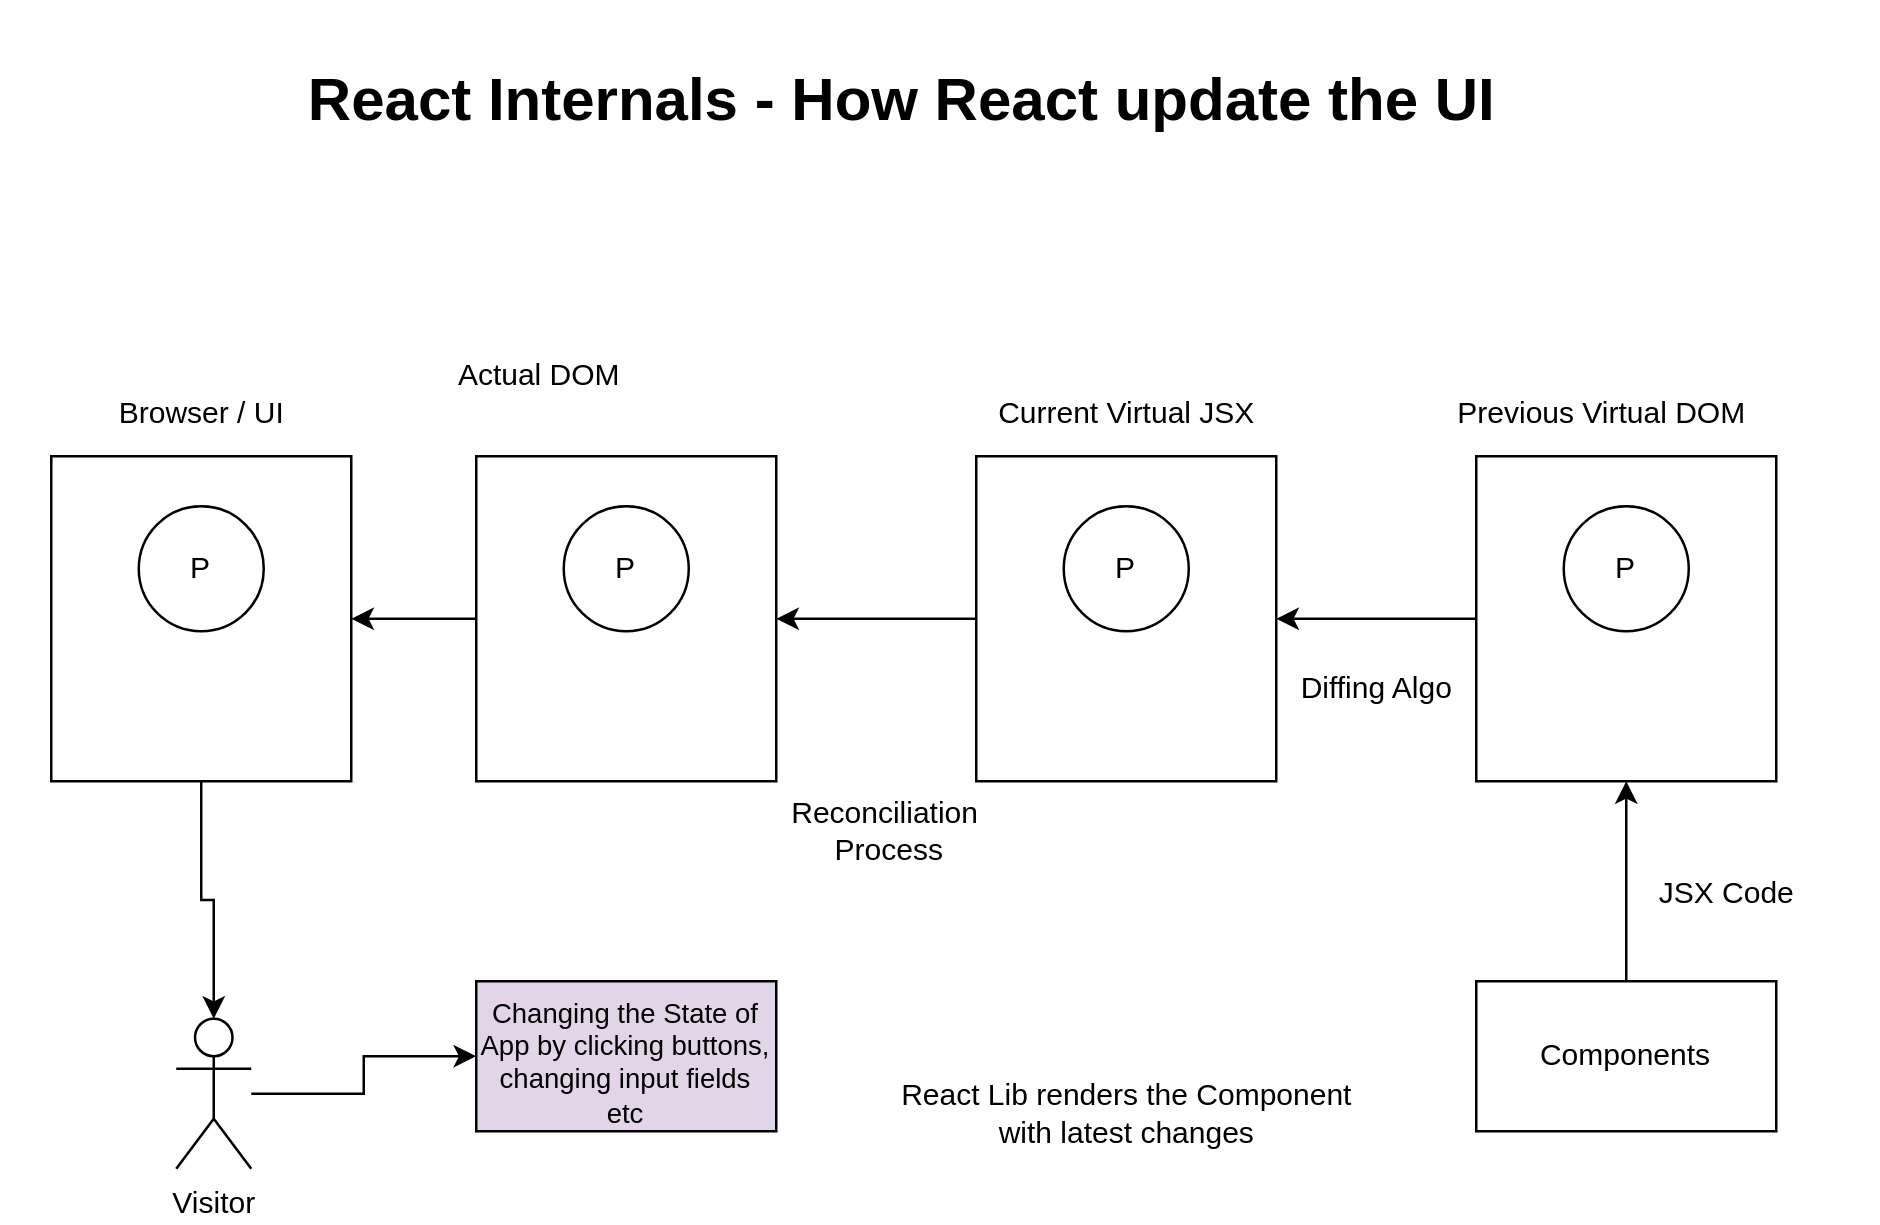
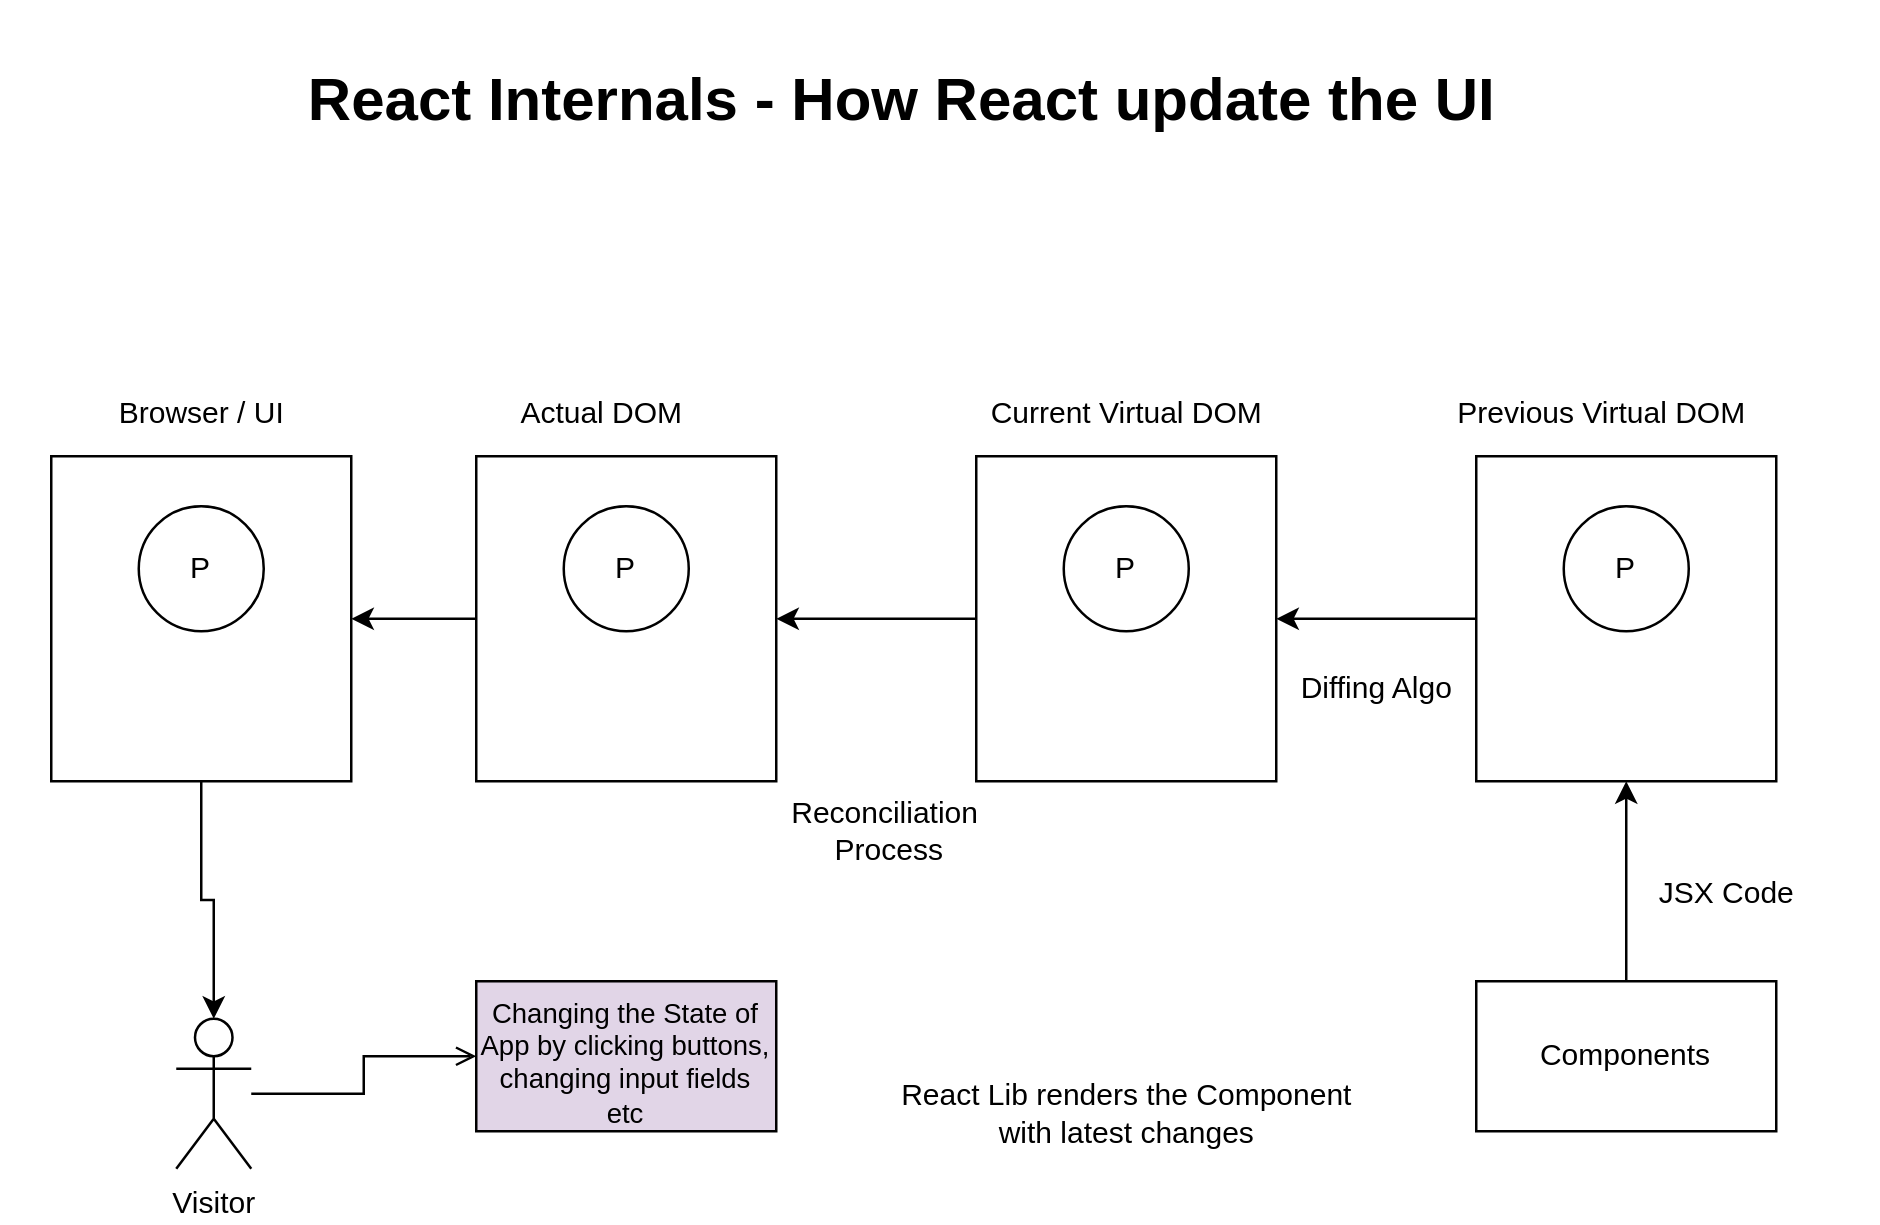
  <mxCell id="0" />
  <mxCell id="1" parent="0" />
  <mxCell id="2" value="" style="edgeStyle=orthogonalEdgeStyle;rounded=0;orthogonalLoop=1;jettySize=auto;html=1;" edge="1" parent="1" source="3" target="5"><mxGeometry relative="1" as="geometry" /></mxCell>
  <mxCell id="3" value="Components" style="rounded=0;whiteSpace=wrap;html=1;" vertex="1" parent="1"><mxGeometry x="590" y="392" width="120" height="60" as="geometry" /></mxCell>
  <mxCell id="4" value="" style="edgeStyle=orthogonalEdgeStyle;rounded=0;orthogonalLoop=1;jettySize=auto;html=1;" edge="1" parent="1" source="5" target="8"><mxGeometry relative="1" as="geometry" /></mxCell>
  <mxCell id="5" value="" style="whiteSpace=wrap;html=1;rounded=0;" vertex="1" parent="1"><mxGeometry x="590" y="182" width="120" height="130" as="geometry" /></mxCell>
  <mxCell id="6" value="Previous Virtual DOM" style="text;html=1;align=center;verticalAlign=middle;resizable=0;points=[];autosize=1;strokeColor=none;fillColor=none;" vertex="1" parent="1"><mxGeometry x="570" y="150" width="140" height="30" as="geometry" /></mxCell>
  <mxCell id="7" value="" style="edgeStyle=orthogonalEdgeStyle;rounded=0;orthogonalLoop=1;jettySize=auto;html=1;" edge="1" parent="1" source="8" target="11"><mxGeometry relative="1" as="geometry" /></mxCell>
  <mxCell id="8" value="" style="whiteSpace=wrap;html=1;rounded=0;" vertex="1" parent="1"><mxGeometry x="390" y="182" width="120" height="130" as="geometry" /></mxCell>
- <mxCell id="9" value="Current Virtual JSX" style="text;html=1;align=center;verticalAlign=middle;resizable=0;points=[];autosize=1;strokeColor=none;fillColor=none;" vertex="1" parent="1"><mxGeometry x="385" y="150" width="130" height="30" as="geometry" /></mxCell>
+ <mxCell id="9" value="Current Virtual DOM" style="text;html=1;align=center;verticalAlign=middle;resizable=0;points=[];autosize=1;strokeColor=none;fillColor=none;" vertex="1" parent="1"><mxGeometry x="385" y="150" width="130" height="30" as="geometry" /></mxCell>
  <mxCell id="10" value="" style="edgeStyle=orthogonalEdgeStyle;rounded=0;orthogonalLoop=1;jettySize=auto;html=1;" edge="1" parent="1" source="11" target="13"><mxGeometry relative="1" as="geometry" /></mxCell>
  <mxCell id="11" value="" style="whiteSpace=wrap;html=1;rounded=0;" vertex="1" parent="1"><mxGeometry x="190" y="182" width="120" height="130" as="geometry" /></mxCell>
- <mxCell id="12" value="Actual DOM" style="text;html=1;align=center;verticalAlign=middle;resizable=0;points=[];autosize=1;strokeColor=none;fillColor=none;" vertex="1" parent="1"><mxGeometry x="170" y="135" width="90" height="30" as="geometry" /></mxCell>
+ <mxCell id="12" value="Actual DOM" style="text;html=1;align=center;verticalAlign=middle;resizable=0;points=[];autosize=1;strokeColor=none;fillColor=none;" vertex="1" parent="1"><mxGeometry x="195" y="150" width="90" height="30" as="geometry" /></mxCell>
  <mxCell id="13" value="" style="whiteSpace=wrap;html=1;rounded=0;" vertex="1" parent="1"><mxGeometry x="20" y="182" width="120" height="130" as="geometry" /></mxCell>
  <mxCell id="14" value="Browser / UI" style="text;html=1;align=center;verticalAlign=middle;resizable=0;points=[];autosize=1;strokeColor=none;fillColor=none;" vertex="1" parent="1"><mxGeometry x="35" y="150" width="90" height="30" as="geometry" /></mxCell>
  <mxCell id="15" value="JSX Code" style="text;html=1;align=center;verticalAlign=middle;resizable=0;points=[];autosize=1;strokeColor=none;fillColor=none;" vertex="1" parent="1"><mxGeometry x="650" y="342" width="80" height="30" as="geometry" /></mxCell>
  <mxCell id="16" value="P" style="ellipse;whiteSpace=wrap;html=1;aspect=fixed;" vertex="1" parent="1"><mxGeometry x="625" y="202" width="50" height="50" as="geometry" /></mxCell>
  <mxCell id="17" value="P" style="ellipse;whiteSpace=wrap;html=1;aspect=fixed;" vertex="1" parent="1"><mxGeometry x="425" y="202" width="50" height="50" as="geometry" /></mxCell>
  <mxCell id="18" value="Diffing Algo" style="text;html=1;align=center;verticalAlign=middle;resizable=0;points=[];autosize=1;strokeColor=none;fillColor=none;" vertex="1" parent="1"><mxGeometry x="510" y="260" width="80" height="30" as="geometry" /></mxCell>
  <mxCell id="19" value="P" style="ellipse;whiteSpace=wrap;html=1;aspect=fixed;" vertex="1" parent="1"><mxGeometry x="225" y="202" width="50" height="50" as="geometry" /></mxCell>
  <mxCell id="20" value="Reconciliation&amp;nbsp;&lt;div&gt;Process&lt;/div&gt;" style="text;html=1;align=center;verticalAlign=middle;resizable=0;points=[];autosize=1;strokeColor=none;fillColor=none;" vertex="1" parent="1"><mxGeometry x="305" y="312" width="100" height="40" as="geometry" /></mxCell>
  <mxCell id="21" value="P" style="ellipse;whiteSpace=wrap;html=1;aspect=fixed;" vertex="1" parent="1"><mxGeometry x="55" y="202" width="50" height="50" as="geometry" /></mxCell>
- <mxCell id="22" value="" style="edgeStyle=orthogonalEdgeStyle;rounded=0;orthogonalLoop=1;jettySize=auto;html=1;" edge="1" parent="1" source="23" target="25"><mxGeometry relative="1" as="geometry" /></mxCell>
+ <mxCell id="22" value="" style="edgeStyle=orthogonalEdgeStyle;rounded=0;orthogonalLoop=1;jettySize=auto;html=1;endArrow=open;" edge="1" parent="1" source="23" target="25"><mxGeometry relative="1" as="geometry" /></mxCell>
  <mxCell id="23" value="Visitor" style="shape=umlActor;verticalLabelPosition=bottom;verticalAlign=top;html=1;outlineConnect=0;" vertex="1" parent="1"><mxGeometry x="70" y="407" width="30" height="60" as="geometry" /></mxCell>
  <mxCell id="24" style="edgeStyle=orthogonalEdgeStyle;rounded=0;orthogonalLoop=1;jettySize=auto;html=1;exitX=0.5;exitY=1;exitDx=0;exitDy=0;entryX=0.5;entryY=0;entryDx=0;entryDy=0;entryPerimeter=0;" edge="1" parent="1" source="13" target="23"><mxGeometry relative="1" as="geometry" /></mxCell>
  <mxCell id="25" value="Changing the State of App by clicking buttons, changing input fields etc" style="whiteSpace=wrap;html=1;verticalAlign=top;fontSize=11;fillColor=#e1d5e7;" vertex="1" parent="1"><mxGeometry x="190" y="392" width="120" height="60" as="geometry" /></mxCell>
  <mxCell id="26" value="React Lib renders the Component&lt;div&gt;with latest changes&lt;/div&gt;" style="text;html=1;align=center;verticalAlign=middle;resizable=0;points=[];autosize=1;strokeColor=none;fillColor=none;" vertex="1" parent="1"><mxGeometry x="350" y="425" width="200" height="40" as="geometry" /></mxCell>
  <mxCell id="27" value="React Internals - How React update the UI" style="text;strokeColor=none;fillColor=none;html=1;fontSize=24;fontStyle=1;verticalAlign=middle;align=center;" vertex="1" parent="1"><mxGeometry x="310" y="20" width="100" height="40" as="geometry" /></mxCell>
